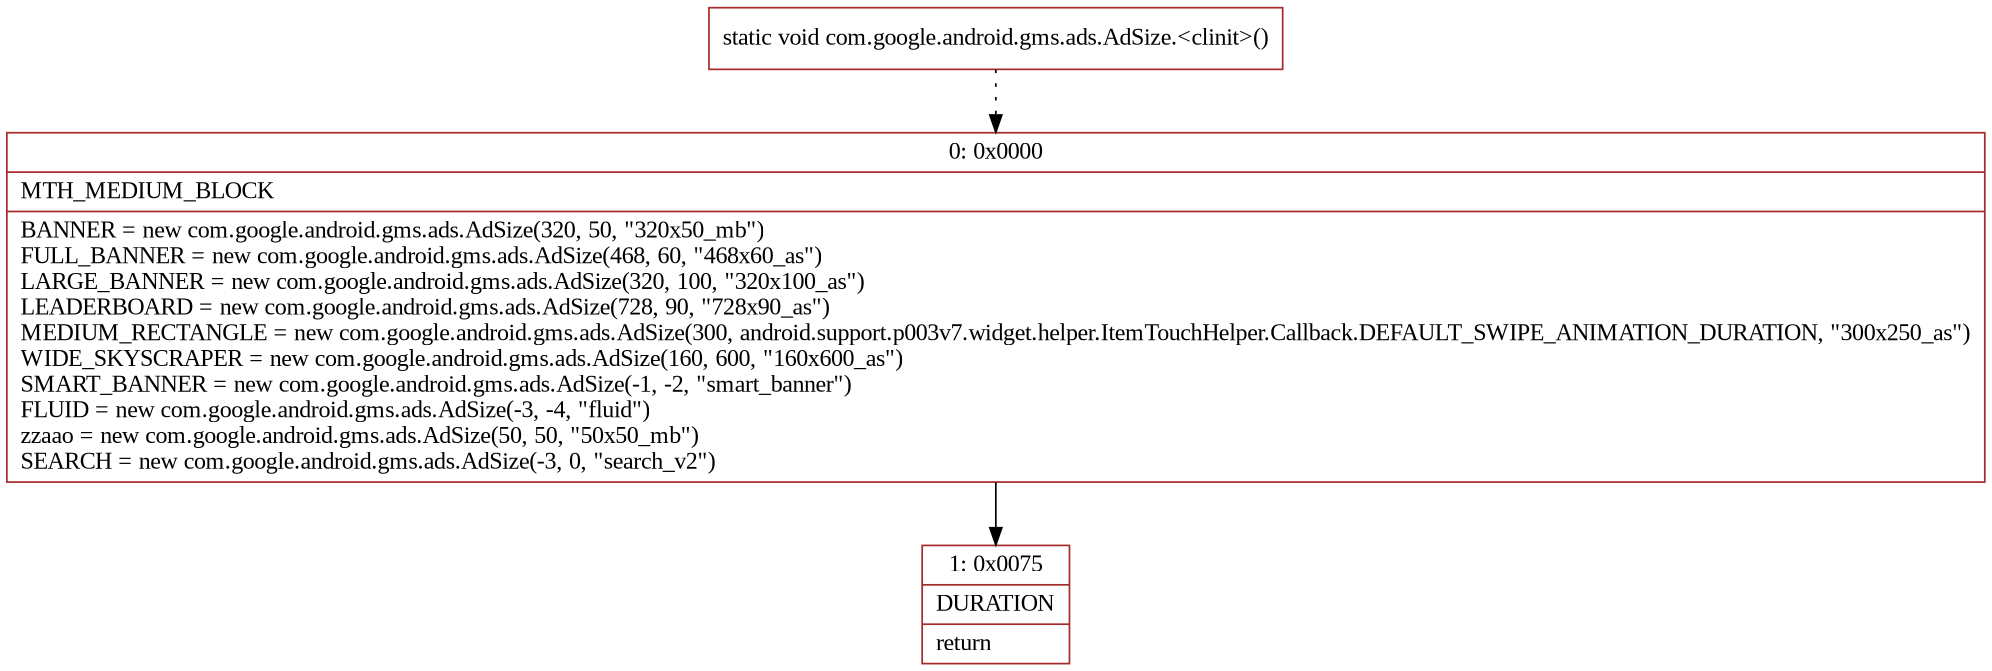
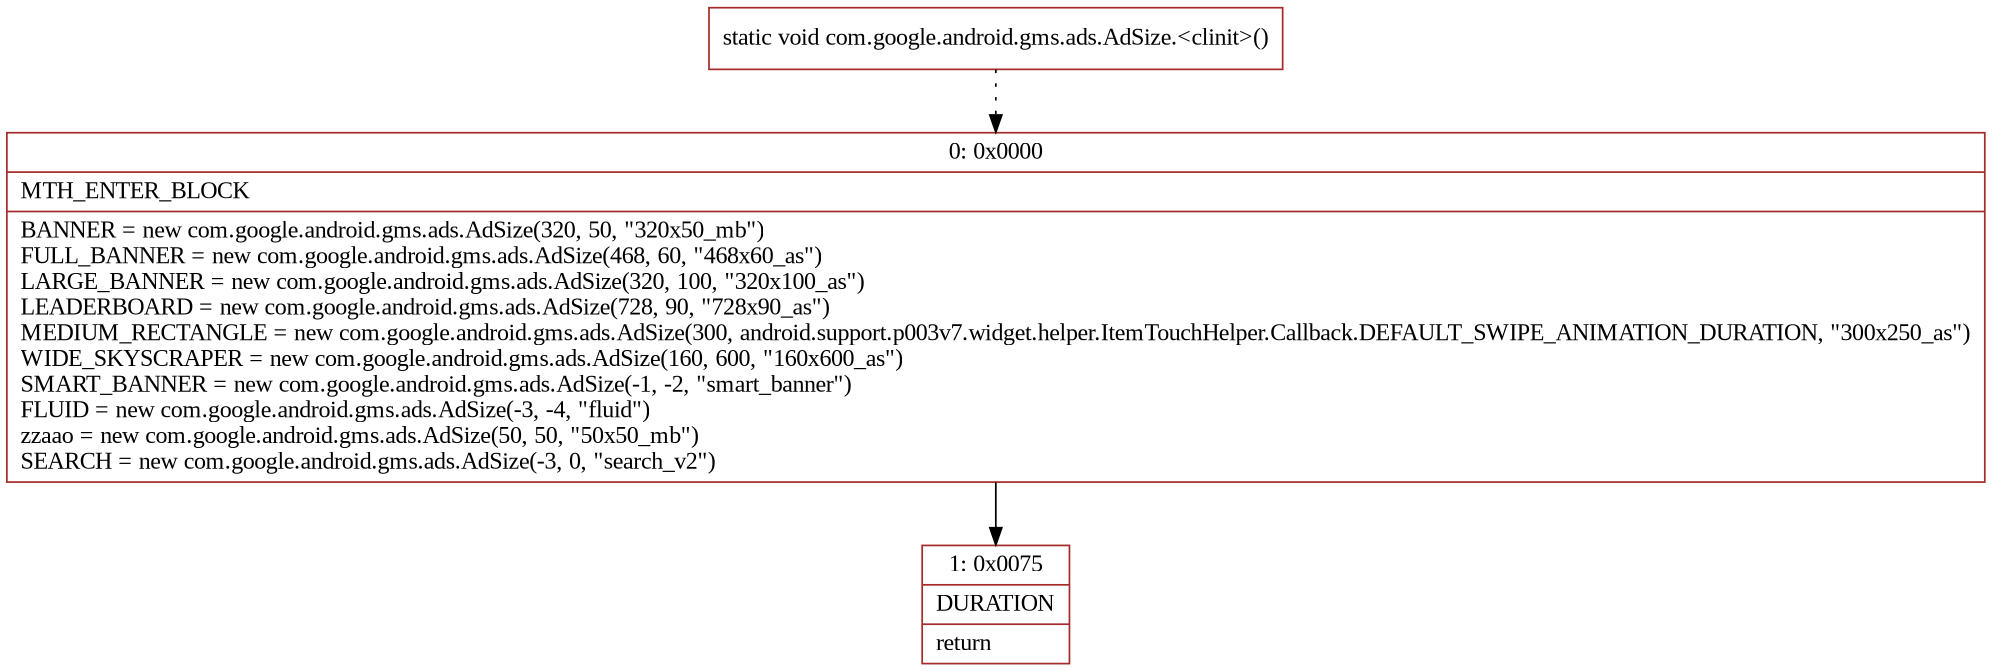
  digraph {
    fontname="Liberation Serif"
    node [color=brown fontname="Liberation Serif" shape=record]
    edge [fontname="Liberation Serif"]
-   n1 [label="{0\:\ 0x0000|MTH_MEDIUM_BLOCK\l|BANNER = new com.google.android.gms.ads.AdSize(320, 50, \"320x50_mb\")\lFULL_BANNER = new com.google.android.gms.ads.AdSize(468, 60, \"468x60_as\")\lLARGE_BANNER = new com.google.android.gms.ads.AdSize(320, 100, \"320x100_as\")\lLEADERBOARD = new com.google.android.gms.ads.AdSize(728, 90, \"728x90_as\")\lMEDIUM_RECTANGLE = new com.google.android.gms.ads.AdSize(300, android.support.p003v7.widget.helper.ItemTouchHelper.Callback.DEFAULT_SWIPE_ANIMATION_DURATION, \"300x250_as\")\lWIDE_SKYSCRAPER = new com.google.android.gms.ads.AdSize(160, 600, \"160x600_as\")\lSMART_BANNER = new com.google.android.gms.ads.AdSize(\-1, \-2, \"smart_banner\")\lFLUID = new com.google.android.gms.ads.AdSize(\-3, \-4, \"fluid\")\lzzaao = new com.google.android.gms.ads.AdSize(50, 50, \"50x50_mb\")\lSEARCH = new com.google.android.gms.ads.AdSize(\-3, 0, \"search_v2\")\l}"]
+   n1 [label="{0\:\ 0x0000|MTH_ENTER_BLOCK\l|BANNER = new com.google.android.gms.ads.AdSize(320, 50, \"320x50_mb\")\lFULL_BANNER = new com.google.android.gms.ads.AdSize(468, 60, \"468x60_as\")\lLARGE_BANNER = new com.google.android.gms.ads.AdSize(320, 100, \"320x100_as\")\lLEADERBOARD = new com.google.android.gms.ads.AdSize(728, 90, \"728x90_as\")\lMEDIUM_RECTANGLE = new com.google.android.gms.ads.AdSize(300, android.support.p003v7.widget.helper.ItemTouchHelper.Callback.DEFAULT_SWIPE_ANIMATION_DURATION, \"300x250_as\")\lWIDE_SKYSCRAPER = new com.google.android.gms.ads.AdSize(160, 600, \"160x600_as\")\lSMART_BANNER = new com.google.android.gms.ads.AdSize(\-1, \-2, \"smart_banner\")\lFLUID = new com.google.android.gms.ads.AdSize(\-3, \-4, \"fluid\")\lzzaao = new com.google.android.gms.ads.AdSize(50, 50, \"50x50_mb\")\lSEARCH = new com.google.android.gms.ads.AdSize(\-3, 0, \"search_v2\")\l}"]
    n2 [label="{1\:\ 0x0075|DURATION\l|return\l}"]
    n3 [label="{static void com.google.android.gms.ads.AdSize.\<clinit\>() }"]
    n1 -> n2 [style=solid]
    n3 -> n1 [style=dotted]
  }
